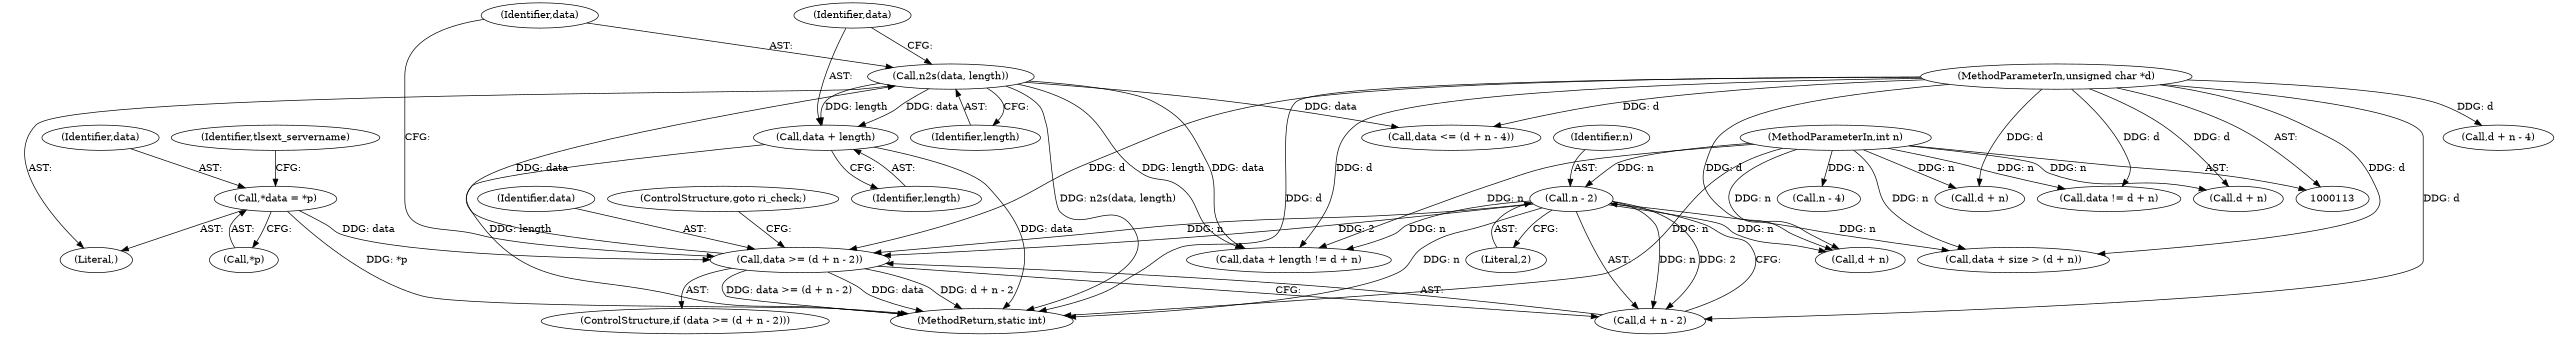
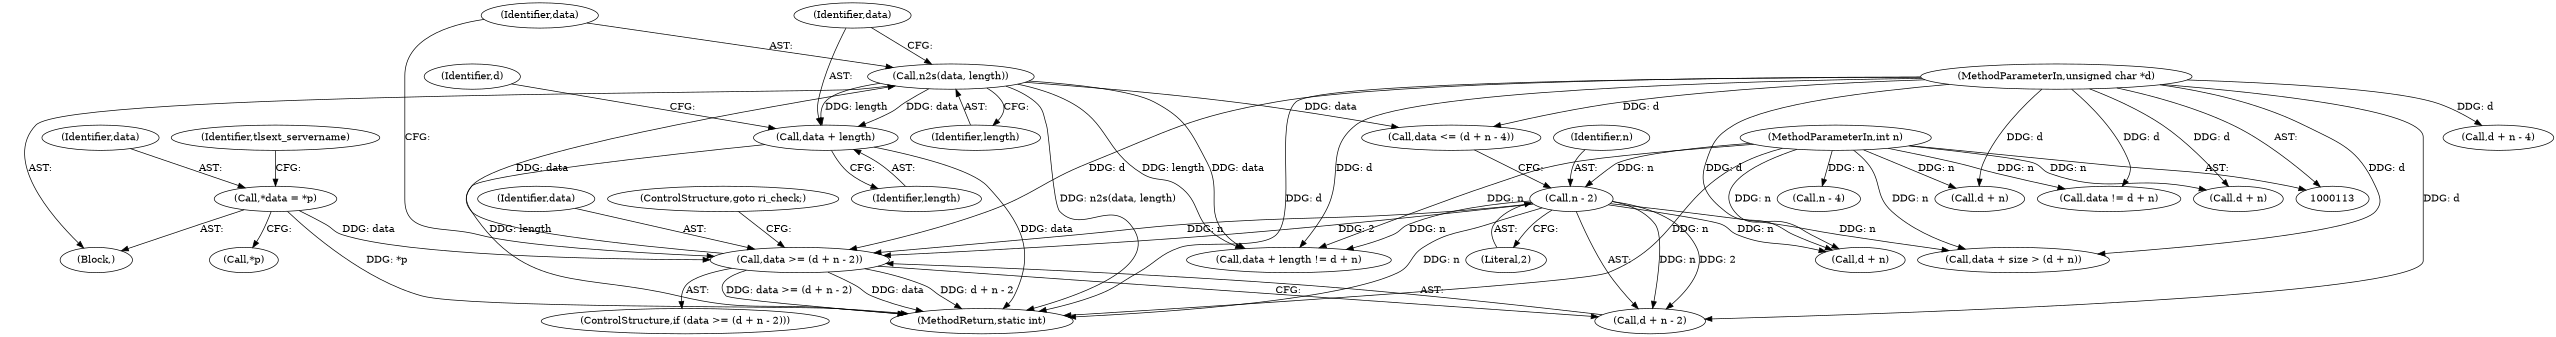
  digraph {
    n1 [label="(Call,data + length)"]
    n2 [label="(MethodReturn,static int)"]
    n3 [label="(Identifier,length)"]
    n4 [label="(Call,data + length != d + n)"]
    n5 [label="(Call,n2s(data, length))"]
    n6 [label="(Call,data <= (d + n - 4))"]
-   n7 [label="(Literal,)"]
+   n7 [label="(Block,)"]
    n8 [label="(Identifier,length)"]
    n9 [label="(Call,data >= (d + n - 2))"]
    n10 [label="(ControlStructure,if (data >= (d + n - 2)))"]
    n11 [label="(Call,d + n - 2)"]
    n12 [label="(Call,n - 2)"]
    n13 [label="(Call,*data = *p)"]
    n14 [label="(Call,*p)"]
    n15 [label="(MethodParameterIn,unsigned char *d)"]
    n16 [label="(Call,d + n)"]
    n17 [label="(Call,d + n)"]
    n18 [label="(Call,d + n - 4)"]
    n19 [label="(Call,data + size > (d + n))"]
    n20 [label="(Call,data != d + n)"]
    n21 [label="(Call,d + n)"]
    1000113
    n23 [label="(Literal,2)"]
    n24 [label="(Call,n - 4)"]
    n25 [label="(MethodParameterIn,int n)"]
    n26 [label="(Identifier,data)"]
    n27 [label="(Identifier,data)"]
    n28 [label="(Identifier,data)"]
    n29 [label="(Identifier,tlsext_servername)"]
+   n30 [label="(Identifier,d)"]
    n31 [label="(Identifier,data)"]
    n32 [label="(ControlStructure,goto ri_check;)"]
    n33 [label="(Identifier,n)"]
    n1 -> n2 [label="DDG: data"]
    n1 -> n2 [label="DDG: length"]
    n1 -> n3 [label="CFG: "]
    n3 -> n1 [label="AST: "]
    n5 -> n1 [label="DDG: data"]
    n5 -> n1 [label="DDG: length"]
    n5 -> n2 [label="DDG: n2s(data, length)"]
    n5 -> n4 [label="DDG: data"]
    n5 -> n4 [label="DDG: length"]
    n5 -> n6 [label="DDG: data"]
    n5 -> n7 [label="AST: "]
    n5 -> n8 [label="CFG: "]
    n8 -> n5 [label="AST: "]
    n9 -> n2 [label="DDG: data"]
    n9 -> n2 [label="DDG: d + n - 2"]
    n9 -> n2 [label="DDG: data >= (d + n - 2)"]
    n9 -> n5 [label="DDG: data"]
    n9 -> n10 [label="AST: "]
    n9 -> n11 [label="CFG: "]
    n11 -> n9 [label="AST: "]
-   n11 -> n12 [label="CFG: "]
+   n6 -> n12 [label="CFG: "]
    n12 -> n2 [label="DDG: n"]
    n12 -> n4 [label="DDG: n"]
    n12 -> n9 [label="DDG: n"]
    n12 -> n9 [label="DDG: 2"]
    n12 -> n11 [label="AST: "]
    n12 -> n11 [label="DDG: n"]
    n12 -> n11 [label="DDG: 2"]
    n12 -> n16 [label="DDG: n"]
    n12 -> n19 [label="DDG: n"]
    n12 -> n23 [label="CFG: "]
    n13 -> n2 [label="DDG: *p"]
    n13 -> n7 [label="AST: "]
    n13 -> n9 [label="DDG: data"]
    n13 -> n14 [label="CFG: "]
-   n14 -> n13 [label="AST: "]
    n15 -> n2 [label="DDG: d"]
    n15 -> n4 [label="DDG: d"]
    n15 -> n6 [label="DDG: d"]
    n15 -> n9 [label="DDG: d"]
    n15 -> n11 [label="DDG: d"]
    n15 -> n16 [label="DDG: d"]
    n15 -> n17 [label="DDG: d"]
    n15 -> n18 [label="DDG: d"]
    n15 -> n19 [label="DDG: d"]
    n15 -> n20 [label="DDG: d"]
    n15 -> n21 [label="DDG: d"]
    n15 -> 1000113 [label="AST: "]
    n23 -> n12 [label="AST: "]
    n25 -> n2 [label="DDG: n"]
    n25 -> n4 [label="DDG: n"]
    n25 -> n12 [label="DDG: n"]
    n25 -> n16 [label="DDG: n"]
    n25 -> n17 [label="DDG: n"]
    n25 -> n19 [label="DDG: n"]
    n25 -> n20 [label="DDG: n"]
    n25 -> n21 [label="DDG: n"]
    n25 -> 1000113 [label="AST: "]
    n25 -> n24 [label="DDG: n"]
    n26 -> n5 [label="AST: "]
    n26 -> n9 [label="CFG: "]
    n27 -> n9 [label="AST: "]
    n28 -> n1 [label="AST: "]
    n28 -> n5 [label="CFG: "]
    n29 -> n13 [label="CFG: "]
+   n30 -> n1 [label="CFG: "]
    n31 -> n13 [label="AST: "]
    n32 -> n9 [label="CFG: "]
    n33 -> n12 [label="AST: "]
  }
